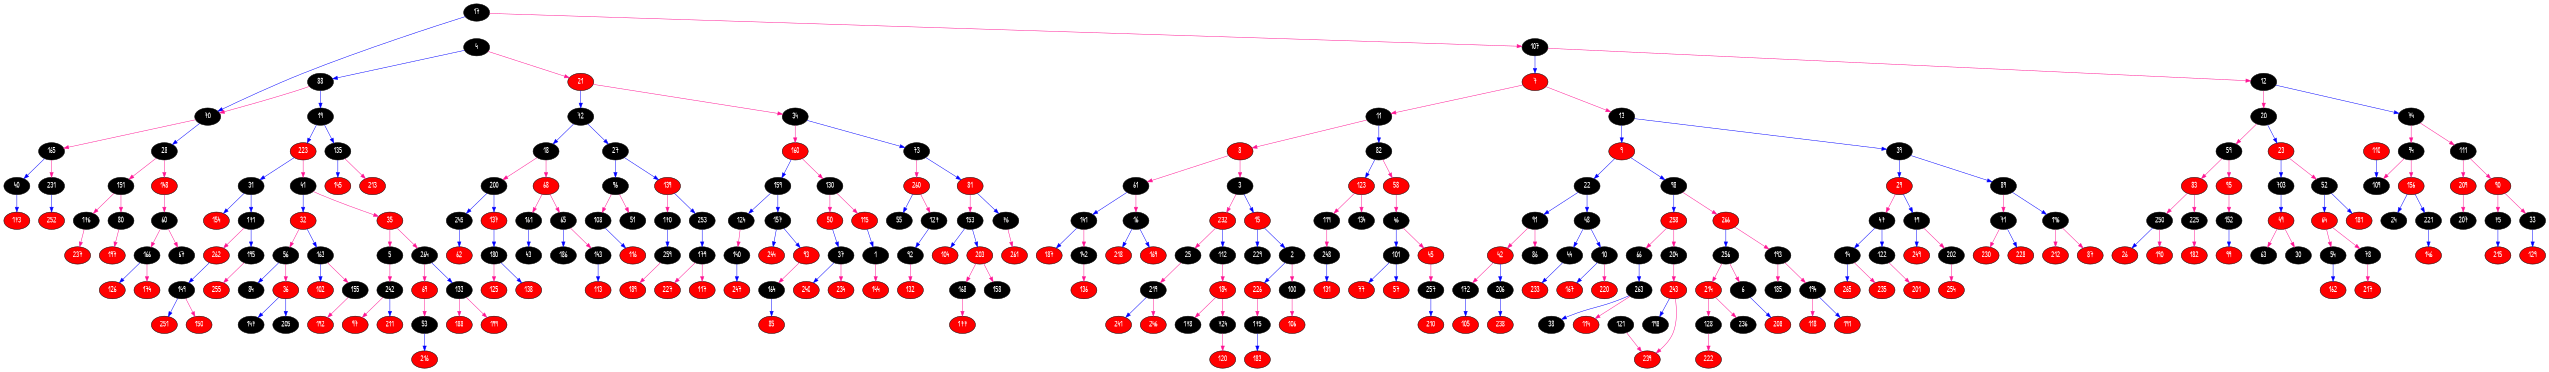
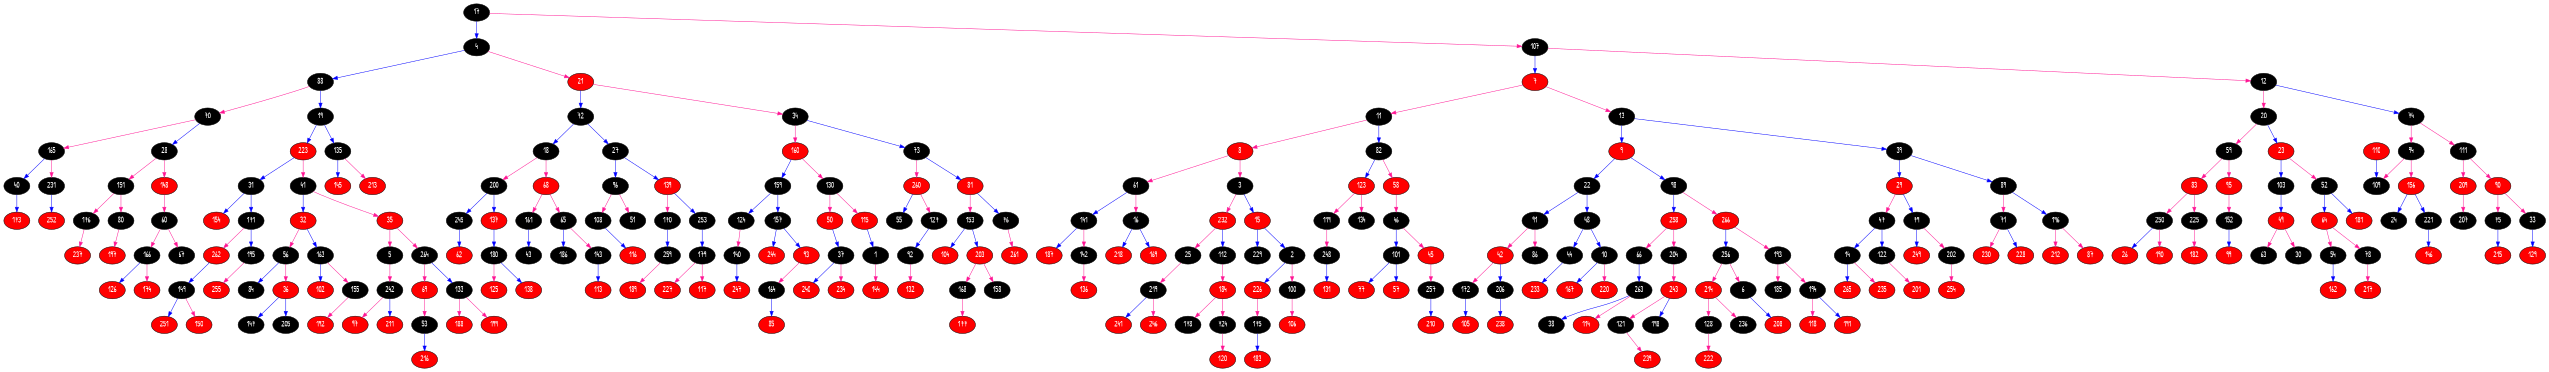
  digraph {
    fontname="Patrick Hand"
    node [fillcolor=" black" fontcolor=" white" fontname="Patrick Hand" style=filled]
    edge [color=deeppink fontname="Patrick Hand"]
    17
    4
    21 [fillcolor=" red"]
    72
    27
    96
    51
    108
    116 [fillcolor=" red"]
    139 [fillcolor=" red"]
    253
    179
    117 [fillcolor=" red"]
    227 [fillcolor=" red"]
    170
    259
    189 [fillcolor=" red"]
    18
    200
    137 [fillcolor=" red"]
    180
    125 [fillcolor=" red"]
    138 [fillcolor=" red"]
    245
    62 [fillcolor=" red"]
    68 [fillcolor=" red"]
    65
    186
    143
    113 [fillcolor=" red"]
    161
    43
    34
    73
    260 [fillcolor=" red"]
    127
    92
    132 [fillcolor=" red"]
    55
    81 [fillcolor=" red"]
    76
    261 [fillcolor=" red"]
    153
    104 [fillcolor=" red"]
    203 [fillcolor=" red"]
    158
    168
    177 [fillcolor=" red"]
    160 [fillcolor=" red"]
    159
    157
    93 [fillcolor=" red"]
    164
    85 [fillcolor=" red"]
    244 [fillcolor=" red"]
    124
    140
    247 [fillcolor=" red"]
    130
    115 [fillcolor=" red"]
    1
    144 [fillcolor=" red"]
    50 [fillcolor=" red"]
    37
    234 [fillcolor=" red"]
    240 [fillcolor=" red"]
    88
    70
    28
    151
    80
    197 [fillcolor=" red"]
    176
    237 [fillcolor=" red"]
    148 [fillcolor=" red"]
    60
    166
    174 [fillcolor=" red"]
    126 [fillcolor=" red"]
    67
    165
    40
    173 [fillcolor=" red"]
    231
    252 [fillcolor=" red"]
    19
    135
    145 [fillcolor=" red"]
    213 [fillcolor=" red"]
    223 [fillcolor=" red"]
    31
    154 [fillcolor=" red"]
    171
    262 [fillcolor=" red"]
    149
    150 [fillcolor=" red"]
    251 [fillcolor=" red"]
    195
    255 [fillcolor=" red"]
    41
    32 [fillcolor=" red"]
    56
    36 [fillcolor=" red"]
    205
    147
    84
    163
    155
    192 [fillcolor=" red"]
    102 [fillcolor=" red"]
    35 [fillcolor=" red"]
    5
    242
    211 [fillcolor=" red"]
    97 [fillcolor=" red"]
    264
    133
    199 [fillcolor=" red"]
    188 [fillcolor=" red"]
    69 [fillcolor=" red"]
    53
    216 [fillcolor=" red"]
    107
    12
    20
    23 [fillcolor=" red"]
-   103 [label=703]
+   103
    49 [fillcolor=" red"]
    30
    63
    52
    181 [fillcolor=" red"]
    64 [fillcolor=" red"]
    78
    217 [fillcolor=" red"]
    54
    162 [fillcolor=" red"]
    59
    83 [fillcolor=" red"]
    250
    190 [fillcolor=" red"]
    26 [fillcolor=" red"]
    225
    182 [fillcolor=" red"]
    95 [fillcolor=" red"]
    152
    99 [fillcolor=" red"]
    74
    94
    156 [fillcolor=" red"]
    221
    146 [fillcolor=" red"]
    24
    109
    110 [fillcolor=" red"]
    111
    90 [fillcolor=" red"]
    33
    129 [fillcolor=" red"]
    75
    215 [fillcolor=" red"]
    209 [fillcolor=" red"]
    207
    7 [fillcolor=" red"]
    11
    82
    123 [fillcolor=" red"]
    119
    248
    131 [fillcolor=" red"]
    134
    58 [fillcolor=" red"]
    46
    101
    57 [fillcolor=" red"]
    77 [fillcolor=" red"]
    45 [fillcolor=" red"]
    257
    210 [fillcolor=" red"]
    8 [fillcolor=" red"]
    61
    16
    169 [fillcolor=" red"]
    218 [fillcolor=" red"]
    141
    142
    136 [fillcolor=" red"]
    187 [fillcolor=" red"]
    3
    15 [fillcolor=" red"]
    2
    100
    106 [fillcolor=" red"]
    226 [fillcolor=" red"]
    175
    183 [fillcolor=" red"]
    229
    232 [fillcolor=" red"]
    112
    184 [fillcolor=" red"]
    178
    n202 [label=724]
    120 [fillcolor=" red"]
    25
    219
    241 [fillcolor=" red"]
    246 [fillcolor=" red"]
    13
    39
    29 [fillcolor=" red"]
    47
    14
    235 [fillcolor=" red"]
    265 [fillcolor=" red"]
    122
    201 [fillcolor=" red"]
    79
    249 [fillcolor=" red"]
    202
    254 [fillcolor=" red"]
    89
    71
    230 [fillcolor=" red"]
    228 [fillcolor=" red"]
    196
    212 [fillcolor=" red"]
    87 [fillcolor=" red"]
    9 [fillcolor=" red"]
    22
    91
    42 [fillcolor=" red"]
    206
    238 [fillcolor=" red"]
    172
    105 [fillcolor=" red"]
    86
    48
    44
    233 [fillcolor=" red"]
    10
    220 [fillcolor=" red"]
    167 [fillcolor=" red"]
    98
    258 [fillcolor=" red"]
    66
    263
    114 [fillcolor=" red"]
    204
    38
    243 [fillcolor=" red"]
    121
    239 [fillcolor=" red"]
    198
    266 [fillcolor=" red"]
    256
    6
    208 [fillcolor=" red"]
    214 [fillcolor=" red"]
    128
    222 [fillcolor=" red"]
    236
    193
    194
    191 [fillcolor=" red"]
    118 [fillcolor=" red"]
    185
    subgraph sub_1 {
      17
      4
      21
      72
      27
      96
      51
      108
      116
      139
      253
      179
      117
      227
      170
      259
      189
      18
      200
      137
      180
      125
      138
      245
      62
      68
      65
      186
      143
      113
      161
      43
      34
      73
      260
      127
      92
      132
      55
      81
      76
      261
      153
      104
      203
      158
      168
      177
      160
      159
      157
      93
      164
      85
      244
      124
      140
      247
      130
      115
      1
      144
      50
      37
      234
      240
      88
      70
      28
      151
      80
      197
      176
      237
      148
      60
      166
      174
      126
      67
      165
      40
      173
      231
      252
      19
      135
      145
      213
      223
      31
      154
      171
      262
      149
      150
      251
      195
      255
      41
      32
      56
      36
      205
      147
      84
      163
      155
      192
      102
      35
      5
      242
      211
      97
      264
      133
      199
      188
      69
      53
      216
      107
      12
      20
      23
      103
      49
      30
      63
      52
      181
      64
      78
      217
      54
      162
      59
      83
      250
      190
      26
      225
      182
      95
      152
      99
      74
      94
      156
      221
      146
      24
      109
      110
      111
      90
      33
      129
      75
      215
      209
      207
      7
      11
      82
      123
      119
      248
      131
      134
      58
      46
      101
      57
      77
      45
      257
      210
      8
      61
      16
      169
      218
      141
      142
      136
      187
      3
      15
      2
      100
      106
      226
      175
      183
      229
      232
      112
      184
      178
      n202
      120
      25
      219
      241
      246
      13
      39
      29
      47
      14
      235
      265
      122
      201
      79
      249
      202
      254
      89
      71
      230
      228
      196
      212
      87
      9
      22
      91
      42
      206
      238
      172
      105
      86
      48
      44
      233
      10
      220
      167
      98
      258
      66
      263
      114
      204
      38
      243
      121
      239
      198
      266
      256
      6
      208
      214
      128
      222
      236
      193
      194
      191
      118
      185
    }
-   17 -> 70 [color=blue]
+   17 -> 4 [color=blue]
    17 -> 107
    4 -> 21
    4 -> 88 [color=blue]
    21 -> 72 [color=blue]
    21 -> 34
    72 -> 27 [color=blue]
    72 -> 18 [color=blue]
    27 -> 96 [color=blue]
    27 -> 139 [color=blue]
    96 -> 51
    96 -> 108
    108 -> 116 [color=blue]
    139 -> 253 [color=blue]
    139 -> 170
    253 -> 179 [color=blue]
    179 -> 117
    179 -> 227
    170 -> 259 [color=blue]
    259 -> 189
    18 -> 200
    18 -> 68
    200 -> 137 [color=blue]
    200 -> 245 [color=blue]
    137 -> 180 [color=blue]
    180 -> 125
    180 -> 138 [color=blue]
    245 -> 62 [color=blue]
    68 -> 65
    68 -> 161
    65 -> 186 [color=blue]
    65 -> 143
    143 -> 113 [color=blue]
    161 -> 43 [color=blue]
    34 -> 73 [color=blue]
    34 -> 160
    73 -> 260
    73 -> 81 [color=blue]
    260 -> 127
    260 -> 55 [color=blue]
    127 -> 92 [color=blue]
    92 -> 132
    81 -> 76 [color=blue]
    81 -> 153
    76 -> 261
    153 -> 104 [color=blue]
    153 -> 203 [color=blue]
    203 -> 158
    203 -> 168
    168 -> 177
    160 -> 159 [color=blue]
    160 -> 130
    159 -> 157 [color=blue]
    159 -> 124 [color=blue]
    157 -> 93 [color=blue]
    157 -> 244 [color=blue]
    93 -> 164
    164 -> 85 [color=blue]
    124 -> 140
    140 -> 247 [color=blue]
    130 -> 115
    130 -> 50
    115 -> 1 [color=blue]
    1 -> 144
    50 -> 37 [color=blue]
    37 -> 234
    37 -> 240 [color=blue]
    88 -> 70
    88 -> 19 [color=blue]
    70 -> 28 [color=blue]
    70 -> 165
    28 -> 151
    28 -> 148
    151 -> 80
    151 -> 176
    80 -> 197
    176 -> 237
    148 -> 60
    60 -> 166
    60 -> 67
    166 -> 174
    166 -> 126 [color=blue]
    165 -> 40 [color=blue]
    165 -> 231
    40 -> 173 [color=blue]
    231 -> 252 [color=blue]
    19 -> 135 [color=blue]
    19 -> 223 [color=blue]
    135 -> 145 [color=blue]
    135 -> 213
    223 -> 31 [color=blue]
    223 -> 41
    31 -> 154 [color=blue]
    31 -> 171 [color=blue]
    171 -> 262
    171 -> 195 [color=blue]
    262 -> 149 [color=blue]
    149 -> 150
    149 -> 251 [color=blue]
    195 -> 255
    41 -> 32 [color=blue]
    41 -> 35
    32 -> 56
    32 -> 163 [color=blue]
    56 -> 36
    56 -> 84 [color=blue]
    36 -> 205 [color=blue]
    36 -> 147 [color=blue]
    163 -> 155
    163 -> 102 [color=blue]
    155 -> 192
    35 -> 5
    35 -> 264
    5 -> 242
    242 -> 211 [color=blue]
    242 -> 97
    264 -> 133 [color=blue]
    264 -> 69
    133 -> 199
    133 -> 188
    69 -> 53
    53 -> 216 [color=blue]
    107 -> 12
    107 -> 7 [color=blue]
    12 -> 20
    12 -> 74 [color=blue]
    20 -> 23 [color=blue]
    20 -> 59
    23 -> 103 [color=blue]
    23 -> 52
    103 -> 49 [color=blue]
    49 -> 30
    49 -> 63
    52 -> 181 [color=blue]
    52 -> 64 [color=blue]
    64 -> 78
    64 -> 54
    78 -> 217
    54 -> 162 [color=blue]
    59 -> 83
    59 -> 95
    83 -> 250
    83 -> 225
    250 -> 190
    250 -> 26 [color=blue]
    225 -> 182
    95 -> 152
    152 -> 99 [color=blue]
    74 -> 94
    74 -> 111
    94 -> 156
    94 -> 109
    156 -> 221 [color=blue]
    156 -> 24 [color=blue]
    221 -> 146 [color=blue]
    110 -> 109 [color=blue]
    111 -> 90
    111 -> 209
    90 -> 33
    90 -> 75
    33 -> 129 [color=blue]
    75 -> 215 [color=blue]
    209 -> 207
    7 -> 11
    7 -> 13
    11 -> 82 [color=blue]
    11 -> 8
    82 -> 123 [color=blue]
    82 -> 58
    123 -> 119
    123 -> 134
    119 -> 248
    248 -> 131 [color=blue]
    58 -> 46
    46 -> 101 [color=blue]
    46 -> 45
    101 -> 57 [color=blue]
    101 -> 77 [color=blue]
    45 -> 257
    257 -> 210 [color=blue]
    8 -> 61
    8 -> 3
    61 -> 16
    61 -> 141 [color=blue]
    16 -> 169 [color=blue]
    16 -> 218 [color=blue]
    141 -> 142
    141 -> 187 [color=blue]
    142 -> 136
    3 -> 15 [color=blue]
    3 -> 232
    15 -> 2 [color=blue]
    15 -> 229 [color=blue]
    2 -> 100
    2 -> 226 [color=blue]
    100 -> 106
    226 -> 175
    175 -> 183 [color=blue]
    232 -> 112 [color=blue]
    232 -> 25
    112 -> 184
    184 -> 178
    184 -> n202
    n202 -> 120
    25 -> 219
    219 -> 241 [color=blue]
    219 -> 246
    13 -> 39 [color=blue]
    13 -> 9 [color=blue]
    39 -> 29 [color=blue]
    39 -> 89 [color=blue]
    29 -> 47
    29 -> 79 [color=blue]
    47 -> 14 [color=blue]
    47 -> 122 [color=blue]
    14 -> 235
    14 -> 265 [color=blue]
    122 -> 201
    79 -> 249 [color=blue]
    79 -> 202
    202 -> 254
    89 -> 71
    89 -> 196 [color=blue]
    71 -> 230
    71 -> 228 [color=blue]
    196 -> 212
    196 -> 87
    9 -> 22 [color=blue]
    9 -> 98 [color=blue]
    22 -> 91 [color=blue]
    22 -> 48 [color=blue]
    91 -> 42
    91 -> 86
    42 -> 206 [color=blue]
    42 -> 172
    206 -> 238 [color=blue]
    172 -> 105 [color=blue]
    48 -> 44 [color=blue]
    48 -> 10 [color=blue]
    44 -> 233 [color=blue]
    10 -> 220
    10 -> 167 [color=blue]
    98 -> 258 [color=blue]
    98 -> 266
    258 -> 66
    258 -> 204
    66 -> 263 [color=blue]
    263 -> 114
    263 -> 38 [color=blue]
    204 -> 243
-   243 -> 239
+   243 -> 121
    243 -> 198 [color=blue]
    121 -> 239
    266 -> 256 [color=blue]
    266 -> 193
    256 -> 6
    256 -> 214
    6 -> 208 [color=blue]
    214 -> 128
    214 -> 236
    128 -> 222
    193 -> 194
    193 -> 185
    194 -> 191 [color=blue]
    194 -> 118
  }
